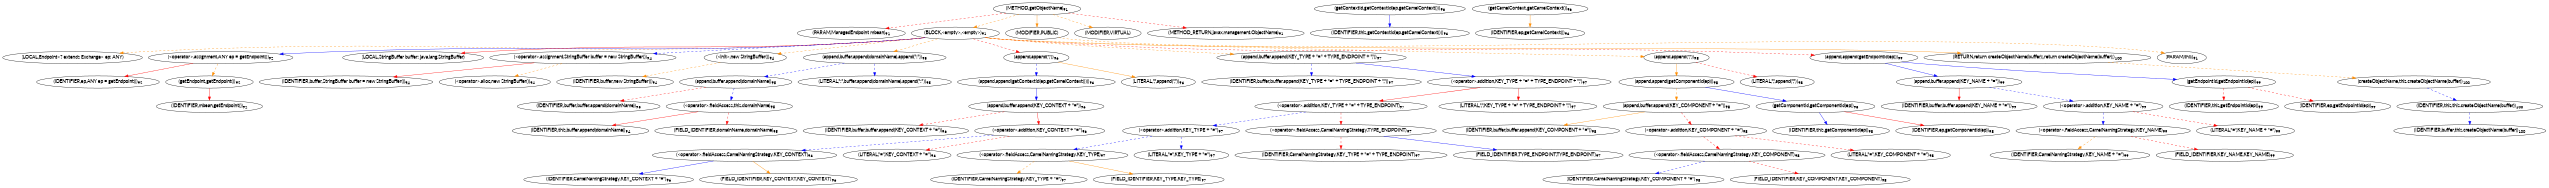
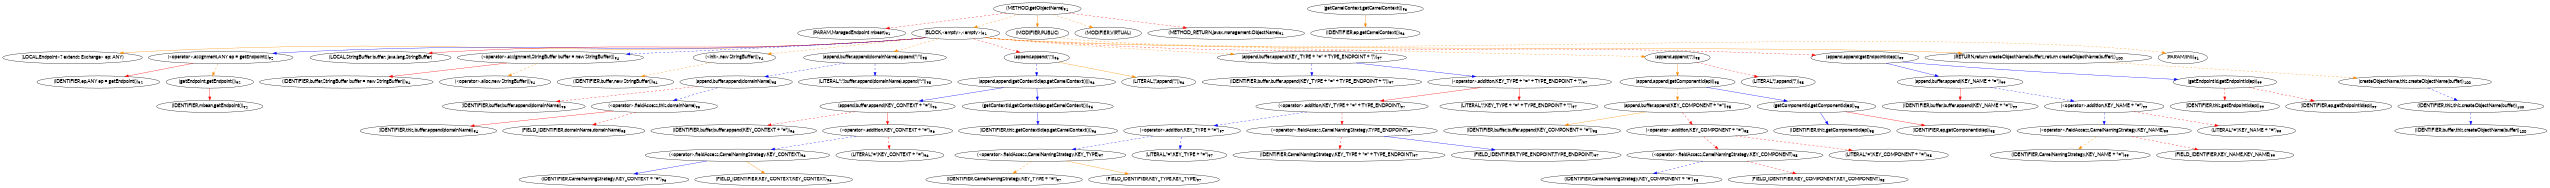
  digraph {
    fontname=Lato
    node [fontname=Lato]
    edge [color=red fontname=Lato style=dashed]
    n1 [label=<(METHOD,getObjectName)<SUB>91</SUB>>]
    n2 [label=<(PARAM,ManagedEndpoint mbean)<SUB>91</SUB>>]
    n3 [label=<(BLOCK,&lt;empty&gt;,&lt;empty&gt;)<SUB>91</SUB>>]
    n4 [label=<(MODIFIER,PUBLIC)>]
    n5 [label=<(MODIFIER,VIRTUAL)>]
    n6 [label=<(METHOD_RETURN,javax.management.ObjectName)<SUB>91</SUB>>]
    n7 [label=<(PARAM,this)<SUB>91</SUB>>]
    n8 [label=<(LOCAL,Endpoint&lt;? extends Exchange&gt; ep: ANY)>]
    n9 [label=<(&lt;operator&gt;.assignment,ANY ep = getEndpoint())<SUB>92</SUB>>]
    n10 [label=<(LOCAL,StringBuffer buffer: java.lang.StringBuffer)>]
    n11 [label=<(&lt;operator&gt;.assignment,StringBuffer buffer = new StringBuffer())<SUB>94</SUB>>]
    n12 [label=<(&lt;init&gt;,new StringBuffer())<SUB>94</SUB>>]
    n13 [label=<(append,buffer.append(domainName).append(&quot;:&quot;))<SUB>95</SUB>>]
    n14 [label=<(append,append(&quot;,&quot;))<SUB>96</SUB>>]
    n15 [label=<(append,buffer.append(KEY_TYPE + &quot;=&quot; + TYPE_ENDPOINT + &quot;,&quot;))<SUB>97</SUB>>]
    n16 [label=<(append,append(&quot;,&quot;))<SUB>98</SUB>>]
    n17 [label=<(append,append(getEndpointId(ep)))<SUB>99</SUB>>]
    n18 [label=<(RETURN,return createObjectName(buffer);,return createObjectName(buffer);)<SUB>100</SUB>>]
    n19 [label=<(IDENTIFIER,ep,ANY ep = getEndpoint())<SUB>92</SUB>>]
    n20 [label=<(getEndpoint,getEndpoint())<SUB>92</SUB>>]
    n21 [label=<(IDENTIFIER,buffer,StringBuffer buffer = new StringBuffer())<SUB>94</SUB>>]
    n22 [label=<(&lt;operator&gt;.alloc,new StringBuffer())<SUB>94</SUB>>]
    n23 [label=<(IDENTIFIER,buffer,new StringBuffer())<SUB>94</SUB>>]
    n24 [label=<(append,buffer.append(domainName))<SUB>95</SUB>>]
    n25 [label=<(LITERAL,&quot;:&quot;,buffer.append(domainName).append(&quot;:&quot;))<SUB>95</SUB>>]
    n26 [label=<(append,append(getContextId(ep.getCamelContext())))<SUB>96</SUB>>]
    n27 [label=<(LITERAL,&quot;,&quot;,append(&quot;,&quot;))<SUB>96</SUB>>]
    n28 [label=<(IDENTIFIER,buffer,buffer.append(KEY_TYPE + &quot;=&quot; + TYPE_ENDPOINT + &quot;,&quot;))<SUB>97</SUB>>]
    n29 [label=<(&lt;operator&gt;.addition,KEY_TYPE + &quot;=&quot; + TYPE_ENDPOINT + &quot;,&quot;)<SUB>97</SUB>>]
    n30 [label=<(append,append(getComponentId(ep)))<SUB>98</SUB>>]
    n31 [label=<(LITERAL,&quot;,&quot;,append(&quot;,&quot;))<SUB>98</SUB>>]
    n32 [label=<(append,buffer.append(KEY_NAME + &quot;=&quot;))<SUB>99</SUB>>]
    n33 [label=<(getEndpointId,getEndpointId(ep))<SUB>99</SUB>>]
    n34 [label=<(createObjectName,this.createObjectName(buffer))<SUB>100</SUB>>]
    n35 [label=<(IDENTIFIER,mbean,getEndpoint())<SUB>92</SUB>>]
    n36 [label=<(IDENTIFIER,buffer,buffer.append(domainName))<SUB>95</SUB>>]
    n37 [label=<(&lt;operator&gt;.fieldAccess,this.domainName)<SUB>95</SUB>>]
    n38 [label=<(IDENTIFIER,this,buffer.append(domainName))<SUB>94</SUB>>]
    n39 [label=<(FIELD_IDENTIFIER,domainName,domainName)<SUB>95</SUB>>]
    n40 [label=<(append,buffer.append(KEY_CONTEXT + &quot;=&quot;))<SUB>96</SUB>>]
    n41 [label=<(getContextId,getContextId(ep.getCamelContext()))<SUB>96</SUB>>]
    n42 [label=<(IDENTIFIER,buffer,buffer.append(KEY_CONTEXT + &quot;=&quot;))<SUB>96</SUB>>]
    n43 [label=<(&lt;operator&gt;.addition,KEY_CONTEXT + &quot;=&quot;)<SUB>96</SUB>>]
    n44 [label=<(IDENTIFIER,this,getContextId(ep.getCamelContext()))<SUB>96</SUB>>]
    n45 [label=<(&lt;operator&gt;.fieldAccess,CamelNamingStrategy.KEY_CONTEXT)<SUB>96</SUB>>]
    n46 [label=<(LITERAL,&quot;=&quot;,KEY_CONTEXT + &quot;=&quot;)<SUB>96</SUB>>]
    n47 [label=<(IDENTIFIER,CamelNamingStrategy,KEY_CONTEXT + &quot;=&quot;)<SUB>96</SUB>>]
    n48 [label=<(FIELD_IDENTIFIER,KEY_CONTEXT,KEY_CONTEXT)<SUB>96</SUB>>]
    n49 [label=<(getCamelContext,getCamelContext())<SUB>96</SUB>>]
    n50 [label=<(IDENTIFIER,ep,getCamelContext())<SUB>96</SUB>>]
    n51 [label=<(&lt;operator&gt;.addition,KEY_TYPE + &quot;=&quot; + TYPE_ENDPOINT)<SUB>97</SUB>>]
    n52 [label=<(LITERAL,&quot;,&quot;,KEY_TYPE + &quot;=&quot; + TYPE_ENDPOINT + &quot;,&quot;)<SUB>97</SUB>>]
    n53 [label=<(&lt;operator&gt;.addition,KEY_TYPE + &quot;=&quot;)<SUB>97</SUB>>]
    n54 [label=<(&lt;operator&gt;.fieldAccess,CamelNamingStrategy.TYPE_ENDPOINT)<SUB>97</SUB>>]
    n55 [label=<(&lt;operator&gt;.fieldAccess,CamelNamingStrategy.KEY_TYPE)<SUB>97</SUB>>]
    n56 [label=<(LITERAL,&quot;=&quot;,KEY_TYPE + &quot;=&quot;)<SUB>97</SUB>>]
    n57 [label=<(IDENTIFIER,CamelNamingStrategy,KEY_TYPE + &quot;=&quot; + TYPE_ENDPOINT)<SUB>97</SUB>>]
    n58 [label=<(FIELD_IDENTIFIER,TYPE_ENDPOINT,TYPE_ENDPOINT)<SUB>97</SUB>>]
    n59 [label=<(IDENTIFIER,CamelNamingStrategy,KEY_TYPE + &quot;=&quot;)<SUB>97</SUB>>]
    n60 [label=<(FIELD_IDENTIFIER,KEY_TYPE,KEY_TYPE)<SUB>97</SUB>>]
    n61 [label=<(append,buffer.append(KEY_COMPONENT + &quot;=&quot;))<SUB>98</SUB>>]
    n62 [label=<(getComponentId,getComponentId(ep))<SUB>98</SUB>>]
    n63 [label=<(IDENTIFIER,buffer,buffer.append(KEY_COMPONENT + &quot;=&quot;))<SUB>98</SUB>>]
    n64 [label=<(&lt;operator&gt;.addition,KEY_COMPONENT + &quot;=&quot;)<SUB>98</SUB>>]
    n65 [label=<(IDENTIFIER,this,getComponentId(ep))<SUB>98</SUB>>]
    n66 [label=<(IDENTIFIER,ep,getComponentId(ep))<SUB>98</SUB>>]
    n67 [label=<(&lt;operator&gt;.fieldAccess,CamelNamingStrategy.KEY_COMPONENT)<SUB>98</SUB>>]
    n68 [label=<(LITERAL,&quot;=&quot;,KEY_COMPONENT + &quot;=&quot;)<SUB>98</SUB>>]
    n69 [label=<(IDENTIFIER,CamelNamingStrategy,KEY_COMPONENT + &quot;=&quot;)<SUB>98</SUB>>]
    n70 [label=<(FIELD_IDENTIFIER,KEY_COMPONENT,KEY_COMPONENT)<SUB>98</SUB>>]
    n71 [label=<(IDENTIFIER,buffer,buffer.append(KEY_NAME + &quot;=&quot;))<SUB>99</SUB>>]
    n72 [label=<(&lt;operator&gt;.addition,KEY_NAME + &quot;=&quot;)<SUB>99</SUB>>]
    n73 [label=<(IDENTIFIER,this,getEndpointId(ep))<SUB>99</SUB>>]
    n74 [label=<(IDENTIFIER,ep,getEndpointId(ep))<SUB>99</SUB>>]
    n75 [label=<(&lt;operator&gt;.fieldAccess,CamelNamingStrategy.KEY_NAME)<SUB>99</SUB>>]
    n76 [label=<(LITERAL,&quot;=&quot;,KEY_NAME + &quot;=&quot;)<SUB>99</SUB>>]
    n77 [label=<(IDENTIFIER,CamelNamingStrategy,KEY_NAME + &quot;=&quot;)<SUB>99</SUB>>]
    n78 [label=<(FIELD_IDENTIFIER,KEY_NAME,KEY_NAME)<SUB>99</SUB>>]
    n79 [label=<(IDENTIFIER,this,this.createObjectName(buffer))<SUB>100</SUB>>]
    n80 [label=<(IDENTIFIER,buffer,this.createObjectName(buffer))<SUB>100</SUB>>]
    n1 -> n2
    n1 -> n3 [color=darkorange]
    n1 -> n4 [color=darkorange style=solid]
    n1 -> n5 [color=darkorange]
    n1 -> n6
-   n3 -> n8 [color=darkorange]
+   n3 -> n8 [color=darkorange style=solid]
    n3 -> n9 [color=blue style=solid]
    n3 -> n10 [style=solid]
    n3 -> n11 [color=blue]
    n3 -> n12 [color=darkorange]
    n3 -> n13 [color=darkorange]
    n3 -> n14
    n3 -> n15 [color=darkorange]
    n3 -> n16 [color=darkorange]
    n3 -> n17
    n3 -> n18 [color=darkorange style=solid]
    n4 -> n7 [color=darkorange]
    n9 -> n19 [style=solid]
    n9 -> n20 [color=darkorange]
    n11 -> n21 [style=solid]
    n11 -> n22 [color=darkorange]
    n12 -> n23 [color=darkorange]
    n13 -> n24 [color=blue]
    n13 -> n25 [color=blue]
    n14 -> n26 [color=blue]
    n14 -> n27 [color=darkorange style=solid]
    n15 -> n28 [color=blue]
    n15 -> n29 [color=blue style=solid]
    n16 -> n30 [color=darkorange style=solid]
    n16 -> n31
    n17 -> n32 [color=blue style=solid]
    n17 -> n33 [color=blue style=solid]
    n18 -> n34 [color=darkorange]
    n20 -> n35 [style=solid]
    n24 -> n36
    n24 -> n37 [color=blue]
    n26 -> n40 [color=blue style=solid]
+   n26 -> n41 [color=blue style=solid]
    n29 -> n51 [style=solid]
    n29 -> n52 [style=solid]
    n30 -> n61 [color=darkorange]
    n30 -> n62 [color=blue style=solid]
    n32 -> n71 [style=solid]
    n32 -> n72 [color=blue]
    n33 -> n73
    n33 -> n74
    n34 -> n79 [color=blue]
    n37 -> n38 [style=solid]
    n37 -> n39
    n40 -> n42
    n40 -> n43 [style=solid]
    n41 -> n44 [color=blue style=solid]
    n43 -> n45 [color=blue]
    n43 -> n46
    n45 -> n47 [color=blue style=solid]
    n45 -> n48 [color=darkorange style=solid]
    n49 -> n50 [color=darkorange style=solid]
    n51 -> n53 [color=blue]
    n51 -> n54
    n53 -> n55 [color=blue]
    n53 -> n56 [color=blue]
    n54 -> n57
    n54 -> n58 [color=blue style=solid]
    n55 -> n59 [color=darkorange]
    n55 -> n60 [color=darkorange style=solid]
    n61 -> n63 [color=darkorange style=solid]
    n61 -> n64
    n62 -> n65 [color=blue style=solid]
    n62 -> n66 [style=solid]
    n64 -> n67
    n64 -> n68
    n67 -> n69 [color=blue]
    n67 -> n70
    n72 -> n75 [color=blue]
    n72 -> n76
    n75 -> n77 [color=darkorange]
    n75 -> n78
    n79 -> n80 [color=blue]
  }
